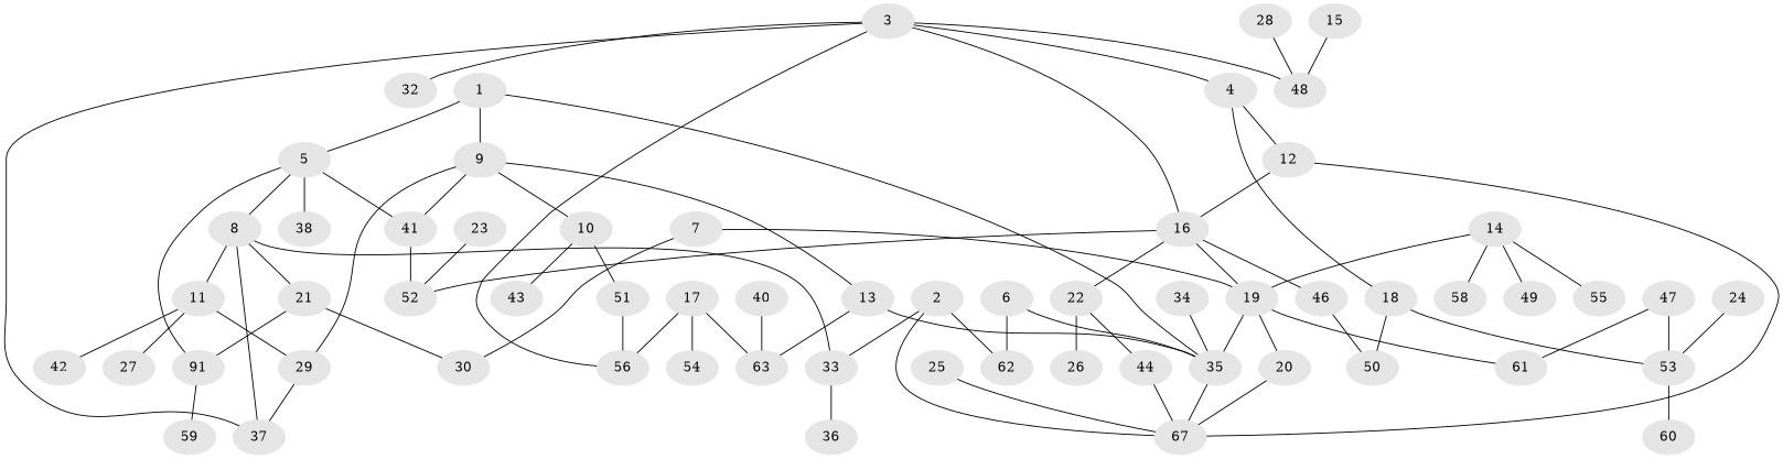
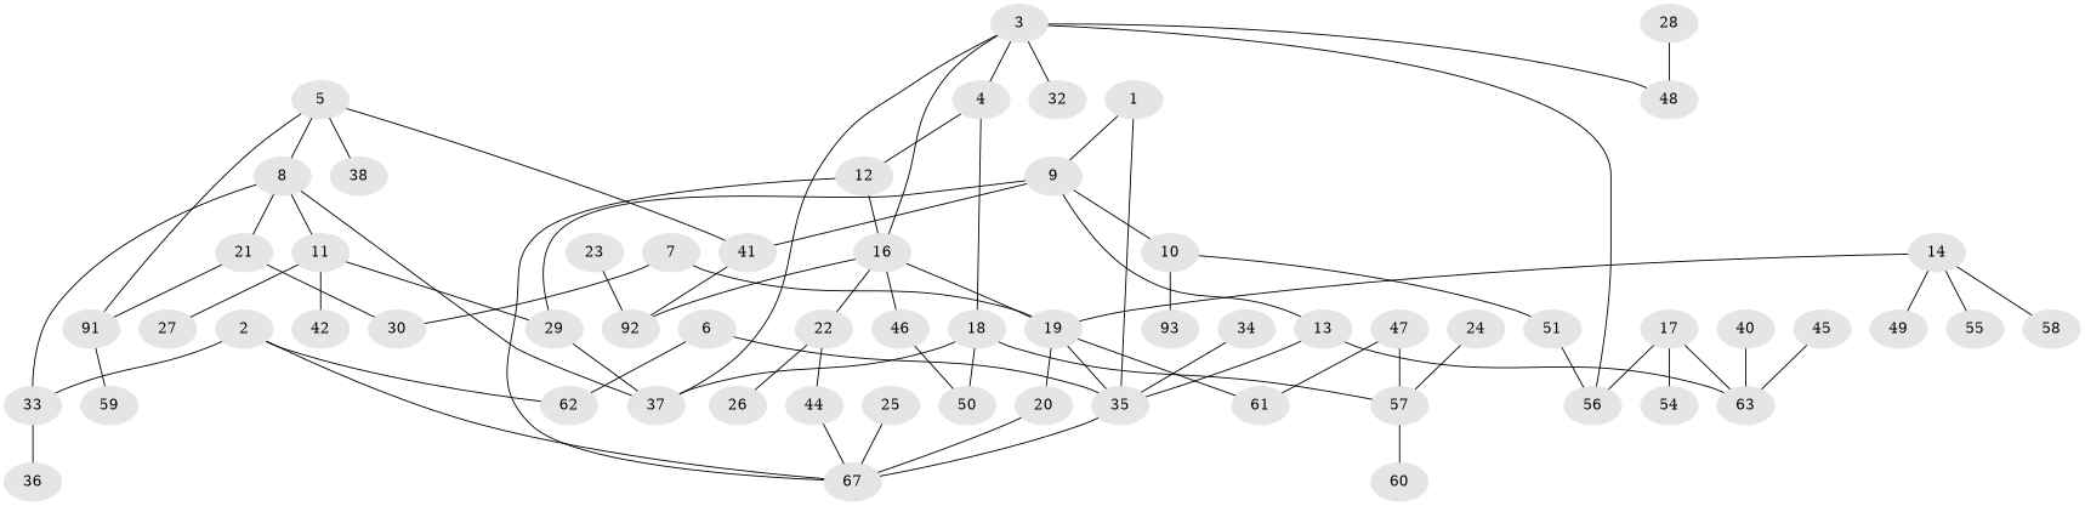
  graph {
    node [color=gray90 style=filled]
    edge [weight=1.0]
    1
    5
    9
    35
    8
    n6 [label=91]
    38
    41
    10
    13
    29
    n12 [label=67]
    2
    33
    62
    36
    3
    4
    16
    32
    37
    48
    56
    12
    18
    19
    22
    46
-   52
+   52 [label=92]
    50
-   53
+   53 [label=57]
    11
    21
    59
    6
    7
    30
    20
    61
    27
    42
-   43
+   43 [label=93]
    51
    63
    14
    49
    55
    58
-   15
    26
    44
    17
    54
    60
    23
    24
    25
    28
    34
    40
+   45
    47
-   1 -- 5
    1 -- 9
    1 -- 35
    5 -- 8
    5 -- n6
    5 -- 38
    5 -- 41
    9 -- 41
    9 -- 10
    9 -- 13
    9 -- 29
    35 -- n12
    8 -- 33
    8 -- 37
    8 -- 11
    8 -- 21
    n6 -- 59
    41 -- 52
    10 -- 43
    10 -- 51
    13 -- 35
    13 -- 63
    29 -- 37
    2 -- n12
    2 -- 33
    2 -- 62
    33 -- 36
    3 -- 4
    3 -- 16
    3 -- 32
    3 -- 37
    3 -- 48
    3 -- 56
    4 -- 12
    4 -- 18
    16 -- 19
    16 -- 22
    16 -- 46
    16 -- 52
    12 -- n12
    12 -- 16
+   18 -- 37
    18 -- 50
    18 -- 53
    19 -- 35
    19 -- 20
    19 -- 61
    22 -- 26
    22 -- 44
    46 -- 50
    53 -- 60
    11 -- 29
    11 -- 27
    11 -- 42
    21 -- n6
    21 -- 30
    6 -- 35
    6 -- 62
    7 -- 19
    7 -- 30
    20 -- n12
    51 -- 56
    14 -- 19
    14 -- 49
    14 -- 55
    14 -- 58
-   15 -- 48
    44 -- n12
    17 -- 56
    17 -- 63
    17 -- 54
    23 -- 52
    24 -- 53
    25 -- n12
    28 -- 48
    34 -- 35
    40 -- 63
+   45 -- 63
    47 -- 53
    47 -- 61
  }
